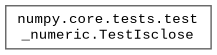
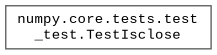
  digraph {
    rankdir=LR
    fontname="Liberation Mono"
-   n1 [color=grey40 fillcolor=white fontname="Liberation Mono" fontsize=10 height=0.2 label="numpy.core.tests.test\l_numeric.TestIsclose" shape=box style=filled width=0.4]
+   n1 [color=grey40 fillcolor=white fontname="Liberation Mono" fontsize=10 height=0.2 label="numpy.core.tests.test\l_test.TestIsclose" shape=box style=filled width=0.4]
  }
